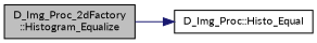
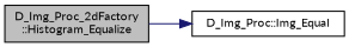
  digraph {
    rankdir=LR
    fontname=Lato
    node [color=black fontname=Lato fontsize=10 shape=record style=filled]
    n1 [fillcolor=grey75 fontcolor=black height=0.2 label="D_Img_Proc_2dFactory\l::Histogram_Equalize" width=0.4]
-   n2 [fillcolor=white height=0.2 label="D_Img_Proc::Histo_Equal" width=0.4]
+   n2 [fillcolor=white height=0.2 label="D_Img_Proc::Img_Equal" width=0.4]
    n1 -> n2 [color=midnightblue fontname=Lato fontsize=10 labelfontname=Helvetica labelfontsize=10 style=solid]
  }
